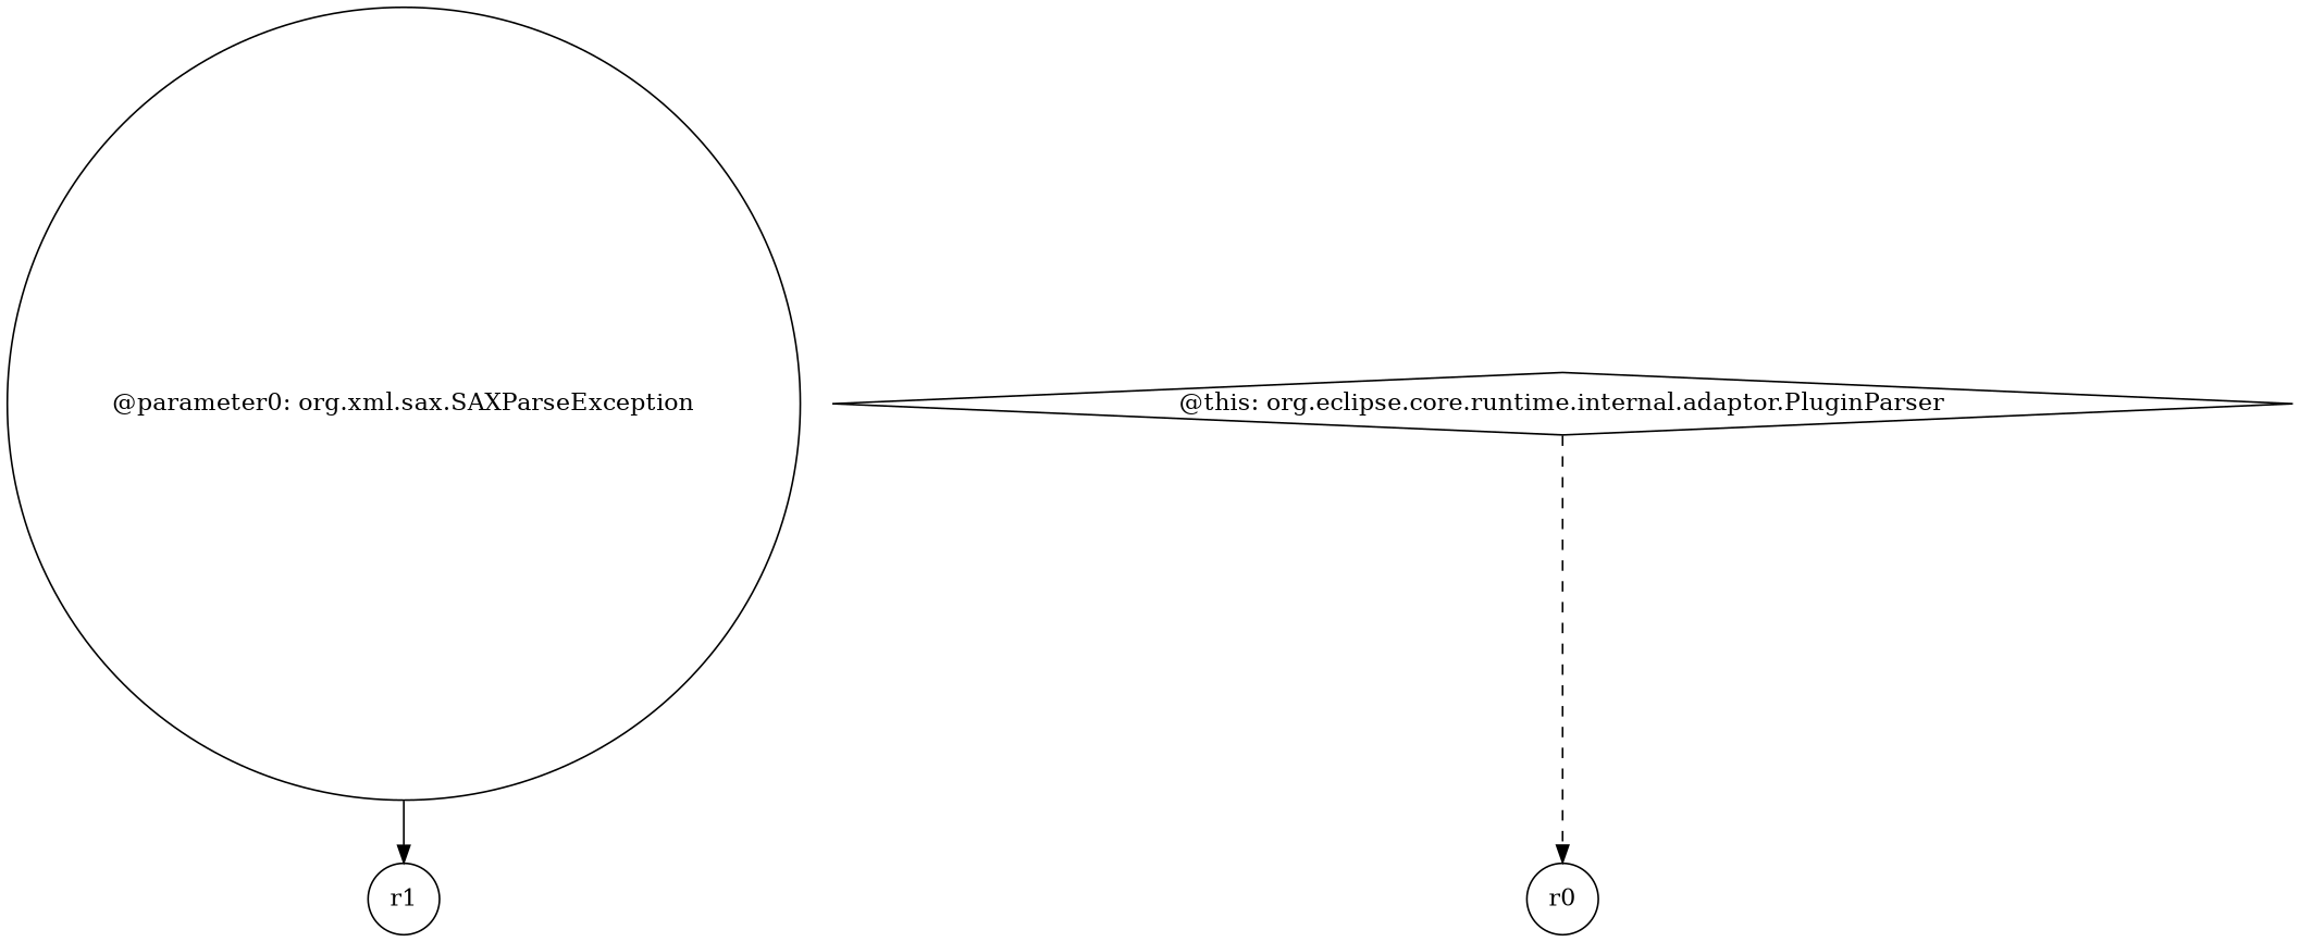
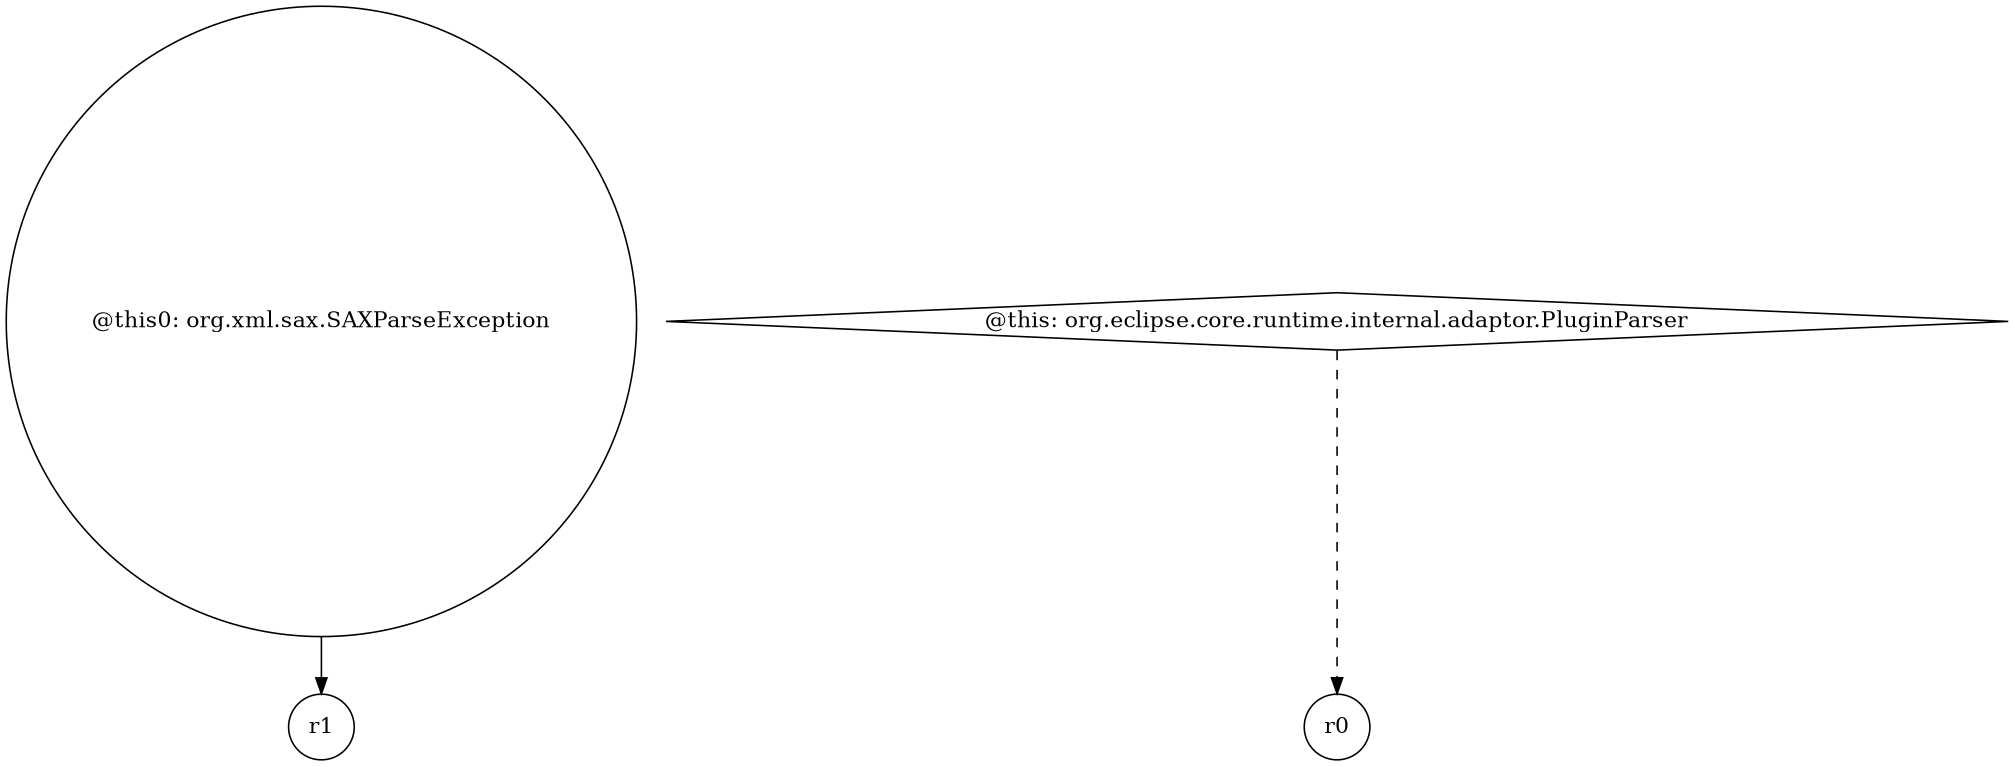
  digraph {
    node [shape=circle]
-   n1 [label="@parameter0: org.xml.sax.SAXParseException"]
+   n1 [label="@this0: org.xml.sax.SAXParseException"]
    n2 [label=r1]
    n3 [label="@this: org.eclipse.core.runtime.internal.adaptor.PluginParser" shape=diamond]
    n4 [label=r0]
    n1 -> n2 [style=solid]
    n3 -> n4 [style=dashed]
  }
